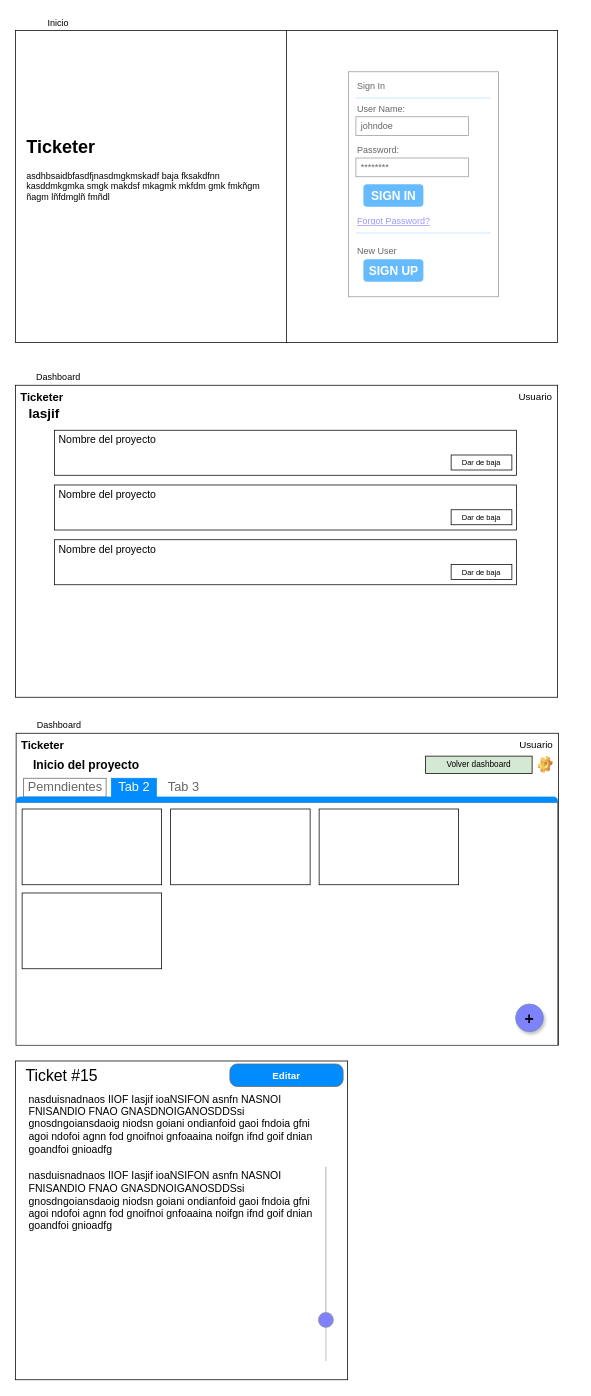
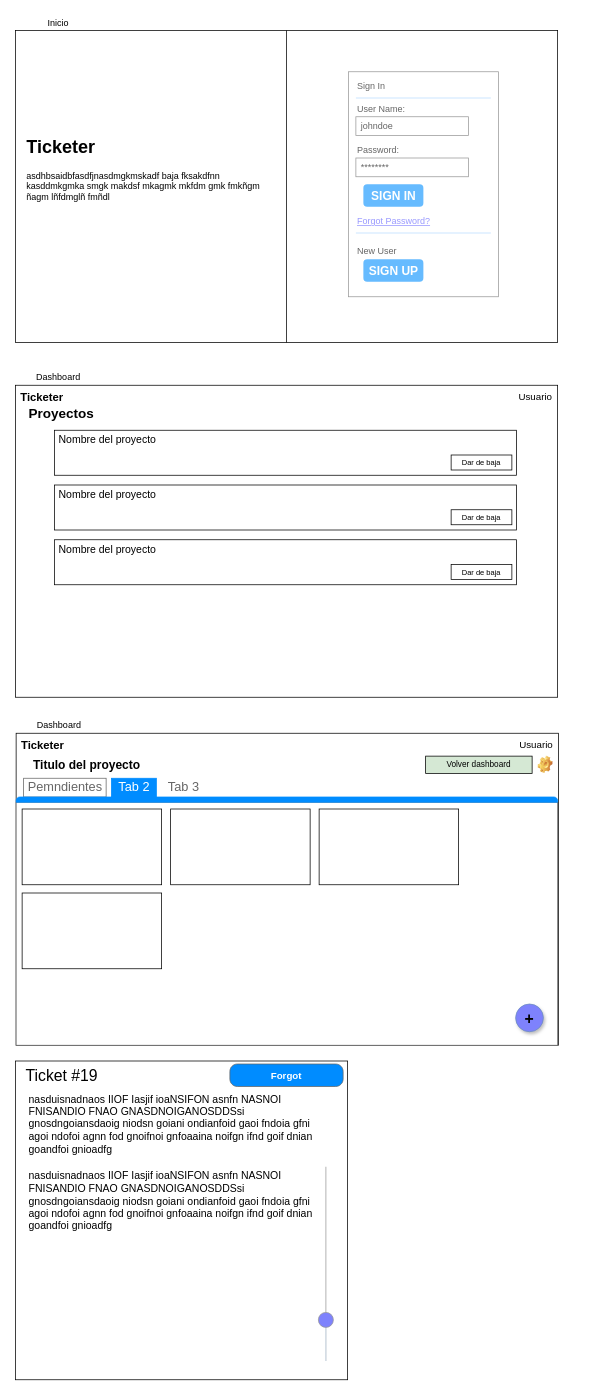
  <mxCell id="0" />
  <mxCell id="1" parent="0" />
  <mxCell id="2" value="" style="group" vertex="1" connectable="0" parent="1"><mxGeometry x="20" y="20" width="723" height="436" as="geometry" /></mxCell>
  <mxCell id="3" value="" style="group;container=1;" vertex="1" connectable="0" parent="2"><mxGeometry width="723" height="436" as="geometry" /></mxCell>
  <mxCell id="4" value="" style="rounded=0;whiteSpace=wrap;html=1;" vertex="1" parent="3"><mxGeometry y="20" width="723" height="416" as="geometry" /></mxCell>
  <mxCell id="5" value="&lt;h1&gt;Ticketer&lt;/h1&gt;&lt;div&gt;asdhbsaidbfasdfjnasdmgkmskadf baja fksakdfnn kasddmkgmka smgk makdsf mkagmk mkfdm gmk fmkñgm ñagm lñfdmglñ fmñdl&amp;nbsp;&lt;/div&gt;" style="text;html=1;strokeColor=none;fillColor=none;spacing=5;spacingTop=-20;whiteSpace=wrap;overflow=hidden;rounded=0;" vertex="1" parent="3"><mxGeometry x="10" y="156" width="342" height="129" as="geometry" /></mxCell>
  <mxCell id="6" value="" style="strokeWidth=1;shadow=0;dashed=0;align=center;html=1;shape=mxgraph.mockup.forms.rrect;rSize=0;strokeColor=#999999;fillColor=#ffffff;" vertex="1" parent="3"><mxGeometry x="444" y="75" width="200" height="300" as="geometry" /></mxCell>
  <mxCell id="7" value="Sign In" style="strokeWidth=1;shadow=0;dashed=0;align=center;html=1;shape=mxgraph.mockup.forms.anchor;fontSize=12;fontColor=#666666;align=left;resizeWidth=1;spacingLeft=0;" vertex="1" parent="6"><mxGeometry width="100" height="20" relative="1" as="geometry"><mxPoint x="10" y="10" as="offset" /></mxGeometry></mxCell>
  <mxCell id="8" value="" style="shape=line;strokeColor=#ddeeff;strokeWidth=2;html=1;resizeWidth=1;" vertex="1" parent="6"><mxGeometry width="180" height="10" relative="1" as="geometry"><mxPoint x="10" y="30" as="offset" /></mxGeometry></mxCell>
  <mxCell id="9" value="User Name:" style="strokeWidth=1;shadow=0;dashed=0;align=center;html=1;shape=mxgraph.mockup.forms.anchor;fontSize=12;fontColor=#666666;align=left;resizeWidth=1;spacingLeft=0;" vertex="1" parent="6"><mxGeometry width="100" height="20" relative="1" as="geometry"><mxPoint x="10" y="40" as="offset" /></mxGeometry></mxCell>
  <mxCell id="10" value="johndoe" style="strokeWidth=1;shadow=0;dashed=0;align=center;html=1;shape=mxgraph.mockup.forms.rrect;rSize=0;strokeColor=#999999;fontColor=#666666;align=left;spacingLeft=5;resizeWidth=1;" vertex="1" parent="6"><mxGeometry width="150" height="25" relative="1" as="geometry"><mxPoint x="10" y="60" as="offset" /></mxGeometry></mxCell>
  <mxCell id="11" value="Password:" style="strokeWidth=1;shadow=0;dashed=0;align=center;html=1;shape=mxgraph.mockup.forms.anchor;fontSize=12;fontColor=#666666;align=left;resizeWidth=1;spacingLeft=0;" vertex="1" parent="6"><mxGeometry width="100" height="20" relative="1" as="geometry"><mxPoint x="10" y="95" as="offset" /></mxGeometry></mxCell>
  <mxCell id="12" value="********" style="strokeWidth=1;shadow=0;dashed=0;align=center;html=1;shape=mxgraph.mockup.forms.rrect;rSize=0;strokeColor=#999999;fontColor=#666666;align=left;spacingLeft=5;resizeWidth=1;" vertex="1" parent="6"><mxGeometry width="150" height="25" relative="1" as="geometry"><mxPoint x="10" y="115" as="offset" /></mxGeometry></mxCell>
  <mxCell id="13" value="SIGN IN" style="strokeWidth=1;shadow=0;dashed=0;align=center;html=1;shape=mxgraph.mockup.forms.rrect;rSize=5;strokeColor=none;fontColor=#ffffff;fillColor=#66bbff;fontSize=16;fontStyle=1;" vertex="1" parent="6"><mxGeometry y="1" width="80" height="30" relative="1" as="geometry"><mxPoint x="20" y="-150" as="offset" /></mxGeometry></mxCell>
  <mxCell id="14" value="Forgot Password?" style="strokeWidth=1;shadow=0;dashed=0;align=center;html=1;shape=mxgraph.mockup.forms.anchor;fontSize=12;fontColor=#9999ff;align=left;spacingLeft=0;fontStyle=4;resizeWidth=1;" vertex="1" parent="6"><mxGeometry y="1" width="150" height="20" relative="1" as="geometry"><mxPoint x="10" y="-110" as="offset" /></mxGeometry></mxCell>
  <mxCell id="15" value="" style="shape=line;strokeColor=#ddeeff;strokeWidth=2;html=1;resizeWidth=1;" vertex="1" parent="6"><mxGeometry y="1" width="180" height="10" relative="1" as="geometry"><mxPoint x="10" y="-90" as="offset" /></mxGeometry></mxCell>
  <mxCell id="16" value="New User" style="strokeWidth=1;shadow=0;dashed=0;align=center;html=1;shape=mxgraph.mockup.forms.anchor;fontSize=12;fontColor=#666666;align=left;spacingLeft=0;resizeWidth=1;" vertex="1" parent="6"><mxGeometry y="1" width="150" height="20" relative="1" as="geometry"><mxPoint x="10" y="-70" as="offset" /></mxGeometry></mxCell>
  <mxCell id="17" value="SIGN UP" style="strokeWidth=1;shadow=0;dashed=0;align=center;html=1;shape=mxgraph.mockup.forms.rrect;rSize=5;strokeColor=none;fontColor=#ffffff;fillColor=#66bbff;fontSize=16;fontStyle=1;" vertex="1" parent="6"><mxGeometry y="1" width="80" height="30" relative="1" as="geometry"><mxPoint x="20" y="-50" as="offset" /></mxGeometry></mxCell>
  <mxCell id="18" value="Inicio" style="text;html=1;strokeColor=none;fillColor=none;align=center;verticalAlign=middle;whiteSpace=wrap;rounded=0;" vertex="1" parent="3"><mxGeometry width="115" height="20" as="geometry" /></mxCell>
  <mxCell id="19" value="" style="endArrow=none;html=1;entryX=0.5;entryY=0;entryDx=0;entryDy=0;exitX=0.5;exitY=1;exitDx=0;exitDy=0;" edge="1" parent="3" source="4" target="4"><mxGeometry width="50" height="50" relative="1" as="geometry"><mxPoint x="330" y="123" as="sourcePoint" /><mxPoint x="380" y="73" as="targetPoint" /></mxGeometry></mxCell>
  <mxCell id="20" value="" style="group" vertex="1" connectable="0" parent="1"><mxGeometry x="20" y="493" width="724" height="436" as="geometry" /></mxCell>
  <mxCell id="21" value="" style="group;container=1;" vertex="1" connectable="0" parent="20"><mxGeometry width="723" height="436" as="geometry" /></mxCell>
  <mxCell id="22" value="" style="rounded=0;whiteSpace=wrap;html=1;" vertex="1" parent="21"><mxGeometry y="20" width="723" height="416" as="geometry" /></mxCell>
  <mxCell id="23" value="Dashboard" style="text;html=1;strokeColor=none;fillColor=none;align=center;verticalAlign=middle;whiteSpace=wrap;rounded=0;" vertex="1" parent="21"><mxGeometry width="115" height="20" as="geometry" /></mxCell>
  <mxCell id="24" value="Ticketer" style="text;html=1;strokeColor=none;fillColor=none;align=left;verticalAlign=middle;whiteSpace=wrap;rounded=0;fontStyle=1;fontSize=15;" vertex="1" parent="21"><mxGeometry x="5" y="23" width="110" height="23" as="geometry" /></mxCell>
  <mxCell id="25" value="Usuario" style="text;html=1;strokeColor=none;fillColor=none;align=right;verticalAlign=middle;whiteSpace=wrap;rounded=0;fontSize=13;" vertex="1" parent="21"><mxGeometry x="607" y="24.5" width="111" height="20" as="geometry" /></mxCell>
- <mxCell id="26" value="Iasjif" style="text;html=1;strokeColor=none;fillColor=none;align=left;verticalAlign=middle;whiteSpace=wrap;rounded=0;fontStyle=1;fontSize=18;" vertex="1" parent="21"><mxGeometry x="16" y="46" width="110" height="23" as="geometry" /></mxCell>
+ <mxCell id="26" value="Proyectos" style="text;html=1;strokeColor=none;fillColor=none;align=left;verticalAlign=middle;whiteSpace=wrap;rounded=0;fontStyle=1;fontSize=18;" vertex="1" parent="21"><mxGeometry x="16" y="46" width="110" height="23" as="geometry" /></mxCell>
  <mxCell id="27" value="" style="group" vertex="1" connectable="0" parent="21"><mxGeometry x="52" y="80" width="616" height="60" as="geometry" /></mxCell>
  <mxCell id="28" value="" style="rounded=0;whiteSpace=wrap;html=1;fontSize=13;align=right;" vertex="1" parent="27"><mxGeometry width="616" height="60" as="geometry" /></mxCell>
  <mxCell id="29" value="Dar de baja" style="rounded=0;whiteSpace=wrap;html=1;fontSize=10;align=center;" vertex="1" parent="27"><mxGeometry x="529" y="33" width="81" height="20" as="geometry" /></mxCell>
  <mxCell id="30" value="Nombre del proyecto" style="text;html=1;strokeColor=none;fillColor=none;align=left;verticalAlign=middle;whiteSpace=wrap;rounded=0;fontSize=14;" vertex="1" parent="27"><mxGeometry x="4" y="3" width="238" height="20" as="geometry" /></mxCell>
  <mxCell id="31" value="" style="group" vertex="1" connectable="0" parent="21"><mxGeometry x="52" y="153" width="616" height="60" as="geometry" /></mxCell>
  <mxCell id="32" value="" style="rounded=0;whiteSpace=wrap;html=1;fontSize=13;align=right;" vertex="1" parent="31"><mxGeometry width="616" height="60" as="geometry" /></mxCell>
  <mxCell id="33" value="Dar de baja" style="rounded=0;whiteSpace=wrap;html=1;fontSize=10;align=center;" vertex="1" parent="31"><mxGeometry x="529" y="33" width="81" height="20" as="geometry" /></mxCell>
  <mxCell id="34" value="Nombre del proyecto" style="text;html=1;strokeColor=none;fillColor=none;align=left;verticalAlign=middle;whiteSpace=wrap;rounded=0;fontSize=14;" vertex="1" parent="31"><mxGeometry x="4" y="3" width="238" height="20" as="geometry" /></mxCell>
  <mxCell id="35" value="" style="group" vertex="1" connectable="0" parent="21"><mxGeometry x="52" y="226" width="616" height="60" as="geometry" /></mxCell>
  <mxCell id="36" value="" style="rounded=0;whiteSpace=wrap;html=1;fontSize=13;align=right;" vertex="1" parent="35"><mxGeometry width="616" height="60" as="geometry" /></mxCell>
  <mxCell id="37" value="Dar de baja" style="rounded=0;whiteSpace=wrap;html=1;fontSize=10;align=center;" vertex="1" parent="35"><mxGeometry x="529" y="33" width="81" height="20" as="geometry" /></mxCell>
  <mxCell id="38" value="Nombre del proyecto" style="text;html=1;strokeColor=none;fillColor=none;align=left;verticalAlign=middle;whiteSpace=wrap;rounded=0;fontSize=14;" vertex="1" parent="35"><mxGeometry x="4" y="3" width="238" height="20" as="geometry" /></mxCell>
  <mxCell id="39" value="" style="group;container=1;" vertex="1" connectable="0" parent="1"><mxGeometry x="21" y="957" width="745" height="436" as="geometry" /></mxCell>
  <mxCell id="40" value="" style="group;container=1;" vertex="1" connectable="0" parent="39"><mxGeometry width="745" height="436" as="geometry" /></mxCell>
  <mxCell id="41" value="" style="rounded=0;whiteSpace=wrap;html=1;" vertex="1" parent="40"><mxGeometry y="20" width="723" height="416" as="geometry" /></mxCell>
  <mxCell id="42" value="Dashboard" style="text;html=1;strokeColor=none;fillColor=none;align=center;verticalAlign=middle;whiteSpace=wrap;rounded=0;" vertex="1" parent="40"><mxGeometry width="115" height="20" as="geometry" /></mxCell>
  <mxCell id="43" value="Ticketer" style="text;html=1;strokeColor=none;fillColor=none;align=left;verticalAlign=middle;whiteSpace=wrap;rounded=0;fontStyle=1;fontSize=15;" vertex="1" parent="40"><mxGeometry x="5" y="23" width="110" height="23" as="geometry" /></mxCell>
  <mxCell id="44" value="Usuario" style="text;html=1;strokeColor=none;fillColor=none;align=right;verticalAlign=middle;whiteSpace=wrap;rounded=0;fontSize=13;" vertex="1" parent="40"><mxGeometry x="607" y="24.5" width="111" height="20" as="geometry" /></mxCell>
- <mxCell id="45" value="Inicio del proyecto" style="text;html=1;strokeColor=none;fillColor=none;align=left;verticalAlign=middle;whiteSpace=wrap;rounded=0;fontSize=16;fontStyle=1" vertex="1" parent="40"><mxGeometry x="21" y="50" width="177" height="24" as="geometry" /></mxCell>
+ <mxCell id="45" value="Titulo del proyecto" style="text;html=1;strokeColor=none;fillColor=none;align=left;verticalAlign=middle;whiteSpace=wrap;rounded=0;fontSize=16;fontStyle=1" vertex="1" parent="40"><mxGeometry x="21" y="50" width="177" height="24" as="geometry" /></mxCell>
  <mxCell id="46" value="" style="strokeWidth=1;shadow=0;dashed=0;align=center;html=1;shape=mxgraph.mockup.containers.marginRect2;rectMarginTop=32;strokeColor=#666666;gradientColor=none;fontSize=16;" vertex="1" parent="40"><mxGeometry y="80" width="722" height="356" as="geometry" /></mxCell>
  <mxCell id="47" value="Pemndientes" style="strokeColor=inherit;fillColor=inherit;gradientColor=inherit;strokeWidth=1;shadow=0;dashed=0;align=center;html=1;shape=mxgraph.mockup.containers.rrect;rSize=0;fontSize=17;fontColor=#666666;gradientColor=none;" vertex="1" parent="46"><mxGeometry width="110" height="25" relative="1" as="geometry"><mxPoint x="10" as="offset" /></mxGeometry></mxCell>
  <mxCell id="48" value="Tab 2" style="strokeWidth=1;shadow=0;dashed=0;align=center;html=1;shape=mxgraph.mockup.containers.rrect;rSize=0;fontSize=17;fontColor=#ffffff;strokeColor=#008cff;fillColor=#008cff;" vertex="1" parent="46"><mxGeometry width="60" height="25" relative="1" as="geometry"><mxPoint x="127" as="offset" /></mxGeometry></mxCell>
  <mxCell id="49" value="" style="strokeWidth=1;shadow=0;dashed=0;align=center;html=1;shape=mxgraph.mockup.containers.topButton;rSize=5;strokeColor=#008cff;fillColor=#008cff;gradientColor=none;resizeWidth=1;movable=0;deletable=1;" vertex="1" parent="46"><mxGeometry width="722" height="7" relative="1" as="geometry"><mxPoint y="25" as="offset" /></mxGeometry></mxCell>
  <mxCell id="50" value="Tab 3" style="strokeColor=inherit;fillColor=inherit;gradientColor=inherit;strokeWidth=1;shadow=0;dashed=0;align=center;html=1;shape=mxgraph.mockup.containers.rrect;rSize=0;fontSize=17;fontColor=#666666;gradientColor=none;" vertex="1" parent="40"><mxGeometry width="60" height="25" relative="1" as="geometry"><mxPoint x="193" y="80" as="offset" /></mxGeometry></mxCell>
  <mxCell id="51" value="" style="rounded=0;whiteSpace=wrap;html=1;fontSize=16;align=left;" vertex="1" parent="40"><mxGeometry x="8" y="121" width="186" height="101" as="geometry" /></mxCell>
  <mxCell id="52" value="" style="rounded=0;whiteSpace=wrap;html=1;fontSize=16;align=left;" vertex="1" parent="40"><mxGeometry x="206" y="121" width="186" height="101" as="geometry" /></mxCell>
  <mxCell id="53" value="" style="rounded=0;whiteSpace=wrap;html=1;fontSize=16;align=left;" vertex="1" parent="40"><mxGeometry x="404" y="121" width="186" height="101" as="geometry" /></mxCell>
  <mxCell id="54" value="" style="rounded=0;whiteSpace=wrap;html=1;fontSize=16;align=left;" vertex="1" parent="40"><mxGeometry x="8" y="233" width="186" height="101" as="geometry" /></mxCell>
  <mxCell id="55" value="Volver dashboard" style="rounded=0;whiteSpace=wrap;html=1;fontSize=11;align=center;fillColor=#d5e8d4;" vertex="1" parent="40"><mxGeometry x="546" y="50.5" width="142" height="23" as="geometry" /></mxCell>
  <mxCell id="56" value="" style="shape=image;html=1;verticalLabelPosition=bottom;labelBackgroundColor=#ffffff;verticalAlign=top;imageAspect=1;aspect=fixed;image=img/clipart/Gear_128x128.png;fontSize=11;align=center;" vertex="1" parent="40"><mxGeometry x="696" y="50.5" width="19.61" height="23" as="geometry" /></mxCell>
  <mxCell id="57" value="+" style="ellipse;whiteSpace=wrap;html=1;aspect=fixed;fontSize=21;align=center;fillColor=#7E82FC;strokeColor=#6c8ebf;shadow=1;fontStyle=1" vertex="1" parent="40"><mxGeometry x="666" y="381" width="37" height="37" as="geometry" /></mxCell>
  <mxCell id="58" value="" style="rounded=0;whiteSpace=wrap;html=1;shadow=0;fontSize=21;align=center;" vertex="1" parent="1"><mxGeometry x="20" y="1414" width="443" height="425" as="geometry" /></mxCell>
- <mxCell id="59" value="Ticket #15" style="text;html=1;strokeColor=none;fillColor=none;align=left;verticalAlign=middle;whiteSpace=wrap;rounded=0;shadow=0;fontSize=21;" vertex="1" parent="1"><mxGeometry x="32" y="1423" width="420" height="20" as="geometry" /></mxCell>
+ <mxCell id="59" value="Ticket #19" style="text;html=1;strokeColor=none;fillColor=none;align=left;verticalAlign=middle;whiteSpace=wrap;rounded=0;shadow=0;fontSize=21;" vertex="1" parent="1"><mxGeometry x="32" y="1423" width="420" height="20" as="geometry" /></mxCell>
  <mxCell id="60" value="nasduisnadnaos IIOF Iasjif ioaNSIFON asnfn NASNOI FNISANDIO FNAO GNASDNOIGANOSDDSsi gnosdngoiansdaoig niodsn goiani ondianfoid gaoi fndoia gfni agoi ndofoi agnn fod gnoifnoi gnfoaaina noifgn ifnd goif dnian goandfoi gnioadfg" style="text;html=1;strokeColor=none;fillColor=none;align=left;verticalAlign=middle;whiteSpace=wrap;rounded=0;shadow=0;fontSize=14;" vertex="1" parent="1"><mxGeometry x="36" y="1449" width="407" height="97" as="geometry" /></mxCell>
  <mxCell id="61" value="nasduisnadnaos IIOF Iasjif ioaNSIFON asnfn NASNOI FNISANDIO FNAO GNASDNOIGANOSDDSsi gnosdngoiansdaoig niodsn goiani ondianfoid gaoi fndoia gfni agoi ndofoi agnn fod gnoifnoi gnfoaaina noifgn ifnd goif dnian goandfoi gnioadfg" style="text;html=1;strokeColor=none;fillColor=none;align=left;verticalAlign=top;whiteSpace=wrap;rounded=0;shadow=0;fontSize=14;" vertex="1" parent="1"><mxGeometry x="36" y="1552" width="383" height="274" as="geometry" /></mxCell>
  <mxCell id="62" value="" style="verticalLabelPosition=bottom;shadow=0;dashed=0;align=center;html=1;verticalAlign=top;strokeWidth=1;shape=mxgraph.mockup.forms.horSlider;strokeColor=#999999;sliderStyle=basic;sliderPos=20;handleStyle=circle;fillColor2=#ddeeff;direction=north;fillColor=#7E82FC;fontSize=14;" vertex="1" parent="1"><mxGeometry x="419" y="1555" width="30" height="259" as="geometry" /></mxCell>
- <mxCell id="63" value="Editar" style="strokeWidth=1;shadow=0;dashed=0;align=center;html=1;shape=mxgraph.mockup.buttons.button;strokeColor=#666666;fontColor=#ffffff;mainText=;buttonStyle=round;fontSize=13;fontStyle=1;fillColor=#008cff;whiteSpace=wrap;" vertex="1" parent="1"><mxGeometry x="306" y="1418" width="151" height="30" as="geometry" /></mxCell>
+ <mxCell id="63" value="Forgot" style="strokeWidth=1;shadow=0;dashed=0;align=center;html=1;shape=mxgraph.mockup.buttons.button;strokeColor=#666666;fontColor=#ffffff;mainText=;buttonStyle=round;fontSize=13;fontStyle=1;fillColor=#008cff;whiteSpace=wrap;" vertex="1" parent="1"><mxGeometry x="306" y="1418" width="151" height="30" as="geometry" /></mxCell>
